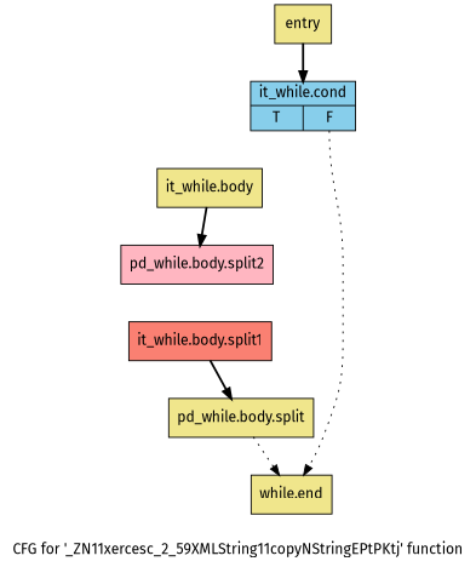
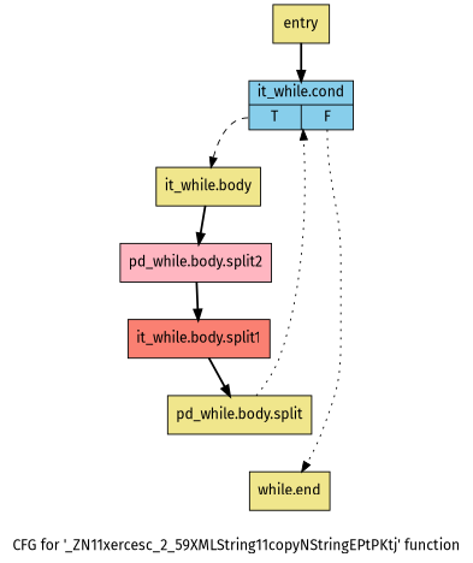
  digraph {
    fontname="Fira Sans"
    label="CFG for '_ZN11xercesc_2_59XMLString11copyNStringEPtPKtj' function"
    node [fillcolor=khaki fontname="Fira Sans" shape=record style=filled]
    edge [fontname="Fira Sans" style=bold]
    n1 [label="{entry}"]
    n2 [fillcolor=skyblue label="{it_while.cond|{<s0>T|<s1>F}}"]
    n3 [label="{it_while.body}"]
    n4 [label="{while.end}"]
    n5 [fillcolor=lightpink label="{pd_while.body.split2}"]
    n6 [fillcolor=salmon label="{it_while.body.split1}"]
    n7 [label="{pd_while.body.split}"]
    n1 -> n2
+   n2 -> n3 [style=dashed tailport=s0]
    n2 -> n4 [style=dotted tailport=s1]
    n3 -> n5
+   n5 -> n6
    n6 -> n7
-   n7 -> n4 [style=dotted]
+   n7 -> n2 [style=dotted]
  }
